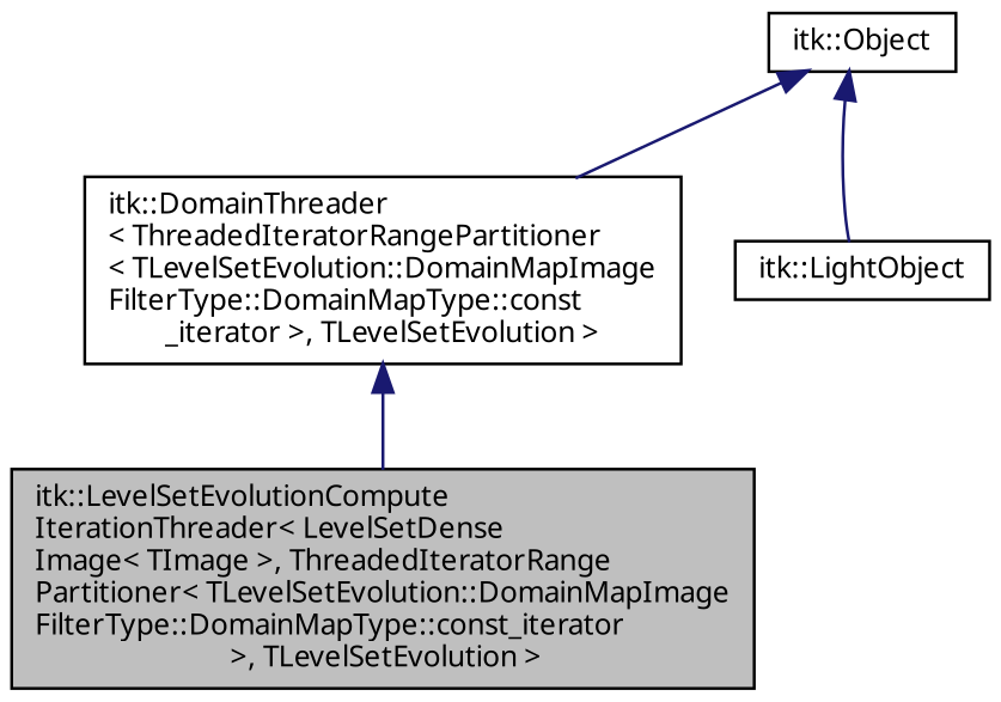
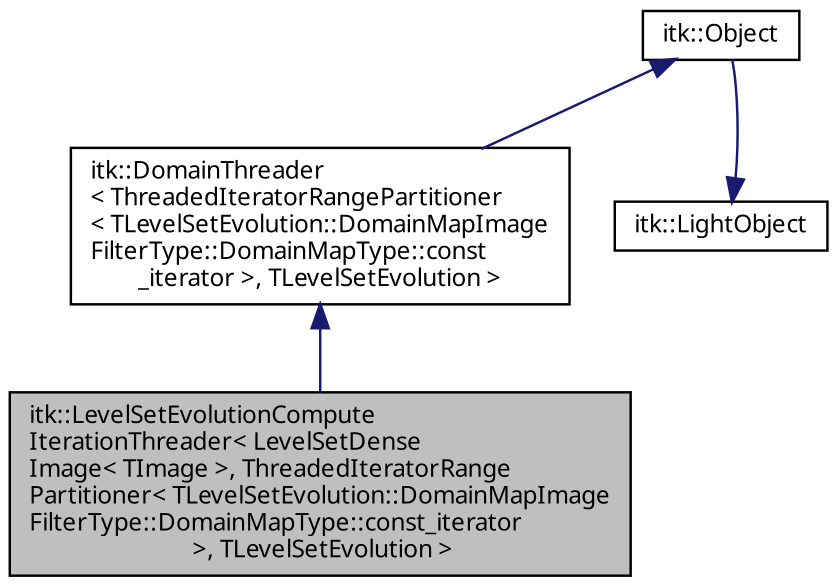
  digraph {
    rankdir=TB
    fontname="Noto Sans"
    node [color=black fillcolor=white fontname="Noto Sans" fontsize=10 shape=record style=filled]
    edge [color=midnightblue dir=back fontname="Noto Sans" fontsize=10 labelfontname=Helvetica labelfontsize=10 style=solid]
    n1 [fillcolor=grey75 fontcolor=black height=0.2 label="itk::LevelSetEvolutionCompute\lIterationThreader\< LevelSetDense\lImage\< TImage \>, ThreadedIteratorRange\lPartitioner\< TLevelSetEvolution::DomainMapImage\lFilterType::DomainMapType::const_iterator\l \>, TLevelSetEvolution \>" width=0.4]
    n2 [height=0.2 label="itk::DomainThreader\l\< ThreadedIteratorRangePartitioner\l\< TLevelSetEvolution::DomainMapImage\lFilterType::DomainMapType::const\l_iterator \>, TLevelSetEvolution \>" width=0.4]
    n3 [height=0.2 label="itk::Object" width=0.4]
    n4 [height=0.2 label="itk::LightObject" width=0.4]
    n2 -> n1
    n3 -> n2
-   n3 -> n4
+   n4 -> n3
  }
